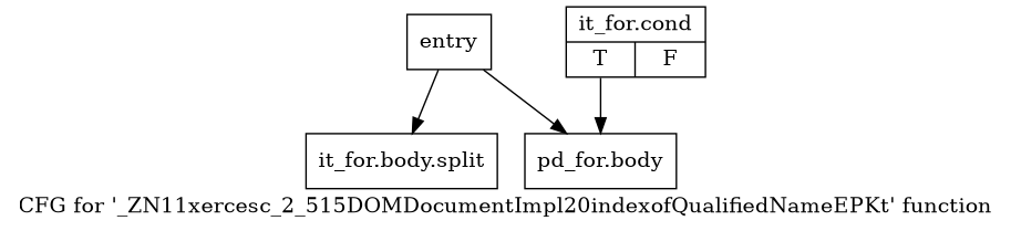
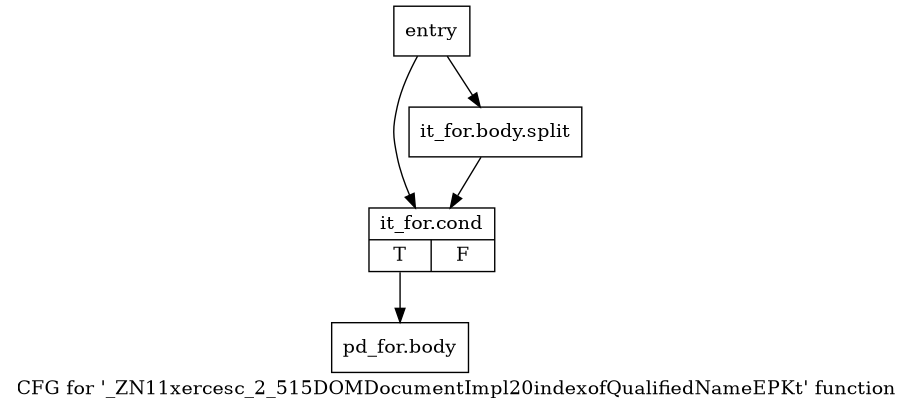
  digraph {
    label="CFG for '_ZN11xercesc_2_515DOMDocumentImpl20indexofQualifiedNameEPKt' function"
    node [shape=record]
    n1 [label="{entry}"]
    n2 [label="{it_for.cond|{<s0>T|<s1>F}}"]
    n3 [label="{it_for.body.split}"]
    n4 [label="{pd_for.body}"]
-   n1 -> n4
+   n1 -> n2
    n1 -> n3
    n2 -> n4 [tailport=s0]
+   n3 -> n2
  }
